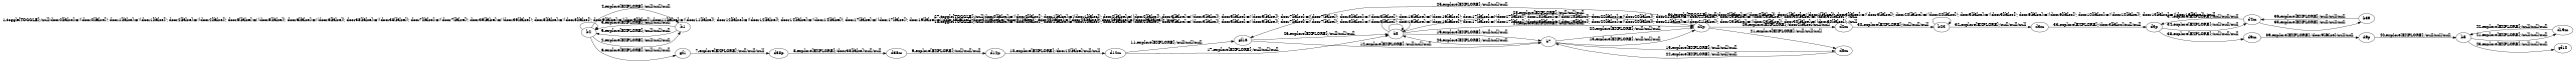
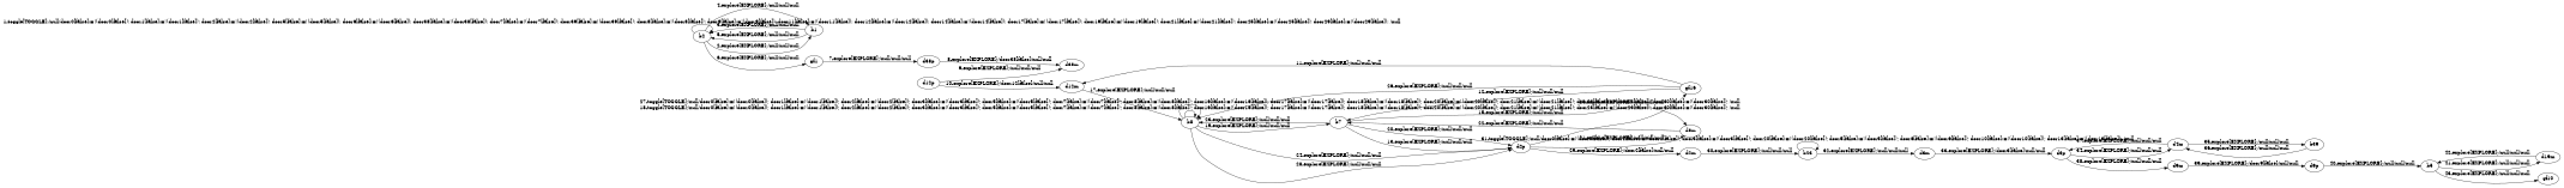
  digraph {
    rankdir=LR
    b2
    b1
    gf1
    d38p
    d38m
    d12p
    d12m
    gf16
    b8
    b7
    d2p
    d8m
    d2m
    b23
    d3m
    d3p
    d4m
    d9m
    b39
    d9p
    b5
    d19m
    gf10
    b2 -> b2 [label="1-toggle[TOGGLE];/null/door0[false]:=!(door0[false]); door1[false]:=!(door1[false]); door2[false]:=!(door2[false]); door5[false]:=!(door5[false]); door6[false]:=!(door6[false]); door38[false]:=!(door38[false]); door7[false]:=!(door7[false]); door39[false]:=!(door39[false]); door8[false]:=!(door8[false]); door9[false]:=!(door9[false]); door11[false]:=!(door11[false]); door12[false]:=!(door12[false]); door14[false]:=!(door14[false]); door17[false]:=!(door17[false]); door19[false]:=!(door19[false]); door21[false]:=!(door21[false]); door25[false]:=!(door25[false]); door29[false]:=!(door29[false]); /null"]
    b2 -> b1 [label="2-explore[EXPLORE];/null/null/null"]
    b2 -> b1 [label="4-explore[EXPLORE];/null/null/null"]
    b2 -> gf1 [label="6-explore[EXPLORE];/null/null/null"]
    b1 -> b2 [label="3-explore[EXPLORE];/null/null/null"]
    b1 -> b2 [label="5-explore[EXPLORE];/null/null/null"]
    gf1 -> d38p [label="7-explore[EXPLORE];/null/null/null"]
    d38p -> d38m [label="8-explore[EXPLORE];/door38[false]/null/null"]
-   d38m -> d12p [label="9-explore[EXPLORE];/null/null/null"]
+   d12p -> d38m [label="9-explore[EXPLORE];/null/null/null"]
    d12p -> d12m [label="10-explore[EXPLORE];/door12[false]/null/null"]
-   d12m -> gf16 [label="11-explore[EXPLORE];/null/null/null"]
+   gf16 -> d12m [label="11-explore[EXPLORE];/null/null/null"]
    d12m -> b8 [label="17-explore[EXPLORE];/null/null/null"]
    gf16 -> b8 [label="26-explore[EXPLORE];/null/null/null"]
    gf16 -> b7 [label="12-explore[EXPLORE];/null/null/null"]
    b8 -> b8 [label="18-toggle[TOGGLE];/null/door0[false]:=!(door0[false]); door1[false]:=!(door1[false]); door2[false]:=!(door2[false]); door3[false]:=!(door3[false]); door5[false]:=!(door5[false]); door7[false]:=!(door7[false]); door8[false]:=!(door8[false]); door16[false]:=!(door16[false]); door17[false]:=!(door17[false]); door18[false]:=!(door18[false]); door20[false]:=!(door20[false]); door21[false]:=!(door21[false]); door23[false]:=!(door23[false]); door30[false]:=!(door30[false]); /null"]
    b8 -> b8 [label="27-toggle[TOGGLE];/null/door0[false]:=!(door0[false]); door1[false]:=!(door1[false]); door2[false]:=!(door2[false]); door3[false]:=!(door3[false]); door5[false]:=!(door5[false]); door7[false]:=!(door7[false]); door8[false]:=!(door8[false]); door16[false]:=!(door16[false]); door17[false]:=!(door17[false]); door18[false]:=!(door18[false]); door20[false]:=!(door20[false]); door21[false]:=!(door21[false]); door23[false]:=!(door23[false]); door30[false]:=!(door30[false]); /null"]
    b8 -> b7 [label="19-explore[EXPLORE];/null/null/null"]
    b8 -> d2p [label="24-explore[EXPLORE];/null/null/null"]
    b8 -> d2p [label="28-explore[EXPLORE];/null/null/null"]
    b7 -> b8 [label="23-explore[EXPLORE];/null/null/null"]
    b7 -> d2p [label="13-explore[EXPLORE];/null/null/null"]
    b7 -> d2p [label="20-explore[EXPLORE];/null/null/null"]
    b7 -> d8m [label="15-explore[EXPLORE];/null/null/null"]
    d2p -> gf16 [label="25-explore[EXPLORE];/null/null/null"]
    d2p -> d8m [label="21-explore[EXPLORE];/null/null/null"]
    d2p -> d2m [label="29-explore[EXPLORE];/door2[false]/null/null"]
    d8m -> b7 [label="22-explore[EXPLORE];/null/null/null"]
    d2m -> b23 [label="30-explore[EXPLORE];/null/null/null"]
    b23 -> b23 [label="31-toggle[TOGGLE];/null/door0[false]:=!(door0[false]); door1[false]:=!(door1[false]); door3[false]:=!(door3[false]); door20[false]:=!(door20[false]); door5[false]:=!(door5[false]); door6[false]:=!(door6[false]); door10[false]:=!(door10[false]); door13[false]:=!(door13[false]); /null"]
    b23 -> d3m [label="32-explore[EXPLORE];/null/null/null"]
    d3m -> d3p [label="33-explore[EXPLORE];/door3[false]/null/null"]
    d3p -> d4m [label="34-explore[EXPLORE];/null/null/null"]
    d3p -> d9m [label="38-explore[EXPLORE];/null/null/null"]
    d4m -> d3p [label="37-explore[EXPLORE];/null/null/null"]
    d4m -> b39 [label="35-explore[EXPLORE];/null/null/null"]
    d9m -> d9p [label="39-explore[EXPLORE];/door9[false]/null/null"]
    b39 -> d4m [label="36-explore[EXPLORE];/null/null/null"]
    d9p -> b5 [label="40-explore[EXPLORE];/null/null/null"]
    b5 -> d19m [label="41-explore[EXPLORE];/null/null/null"]
    b5 -> gf10 [label="43-explore[EXPLORE];/null/null/null"]
    d19m -> b5 [label="42-explore[EXPLORE];/null/null/null"]
  }
